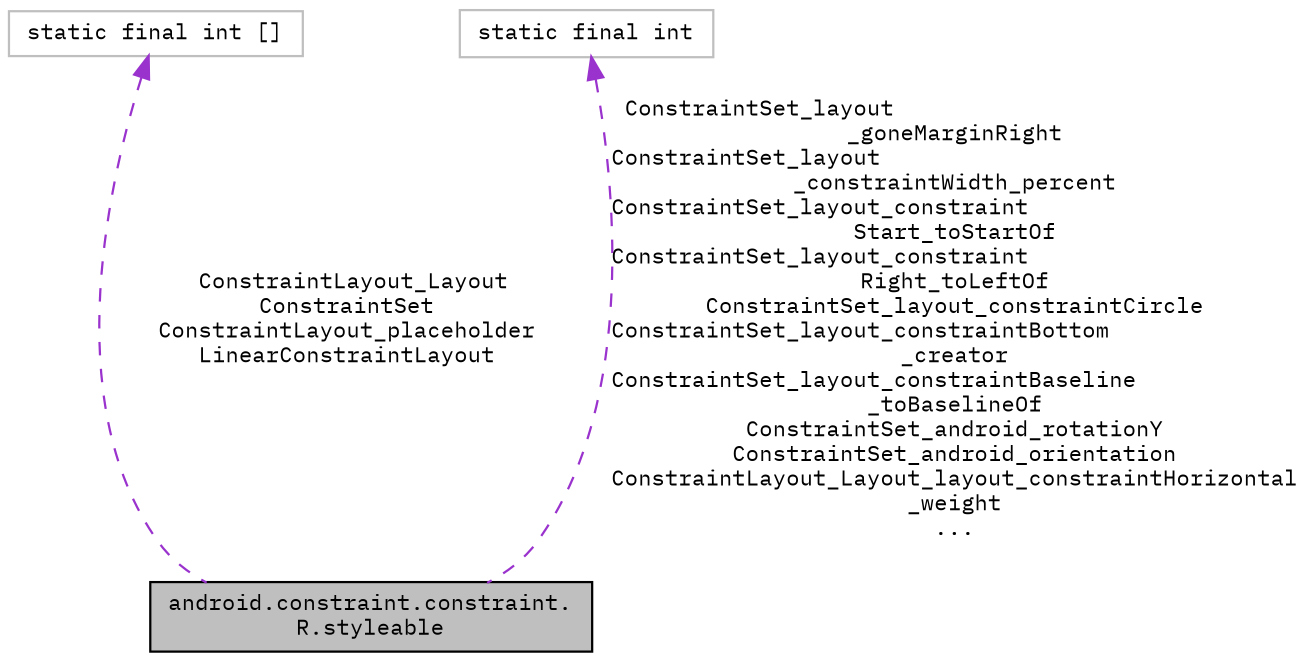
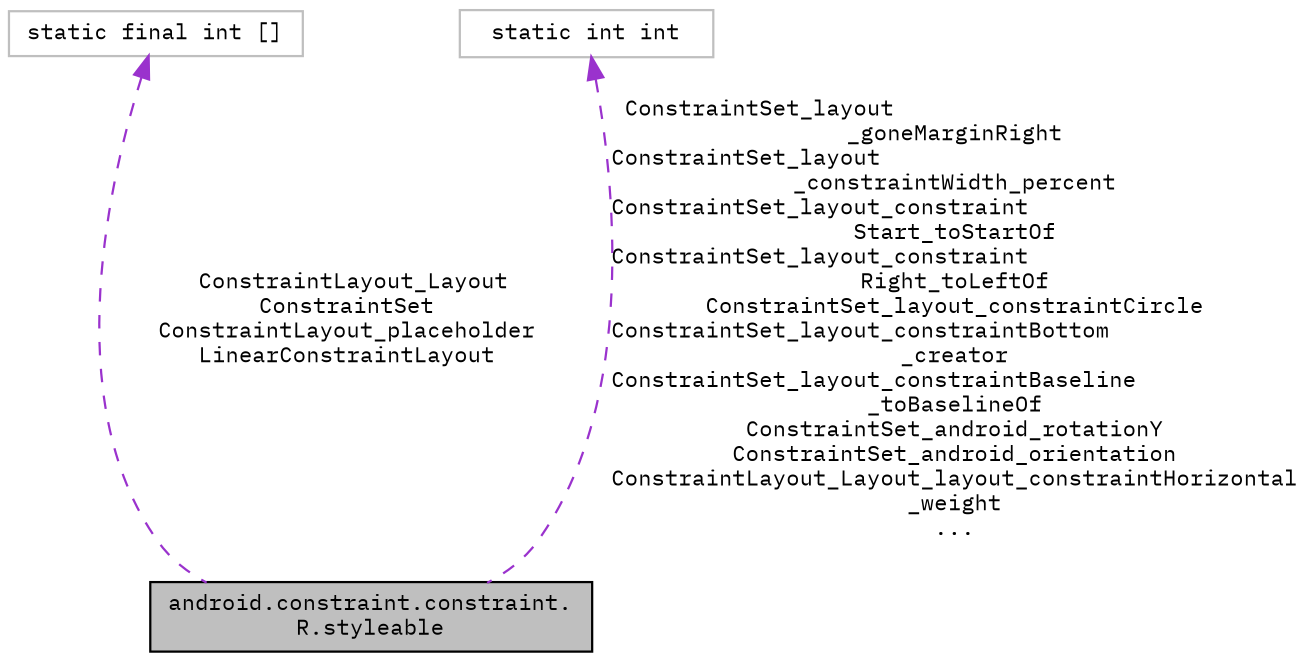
  digraph {
    fontname="IBM Plex Mono"
    node [color=grey75 fillcolor=white fontname="IBM Plex Mono" fontsize=10 shape=record style=filled]
    edge [color=darkorchid3 dir=back fontname="IBM Plex Mono" fontsize=10 labelfontname=Helvetica labelfontsize=10 style=dashed]
    n1 [color=black fillcolor=grey75 fontcolor=black height=0.2 label="android.constraint.constraint.\lR.styleable" width=0.4]
    n2 [height=0.2 label="static final int []" width=0.4]
-   n3 [height=0.2 label="static final int" width=0.4]
+   n3 [height=0.2 label="static int int" width=0.4]
    n2 -> n1 [label=" ConstraintLayout_Layout\nConstraintSet\nConstraintLayout_placeholder\nLinearConstraintLayout"]
    n3 -> n1 [label=" ConstraintSet_layout\l_goneMarginRight\nConstraintSet_layout\l_constraintWidth_percent\nConstraintSet_layout_constraint\lStart_toStartOf\nConstraintSet_layout_constraint\lRight_toLeftOf\nConstraintSet_layout_constraintCircle\nConstraintSet_layout_constraintBottom\l_creator\nConstraintSet_layout_constraintBaseline\l_toBaselineOf\nConstraintSet_android_rotationY\nConstraintSet_android_orientation\nConstraintLayout_Layout_layout_constraintHorizontal\l_weight\n..."]
  }
